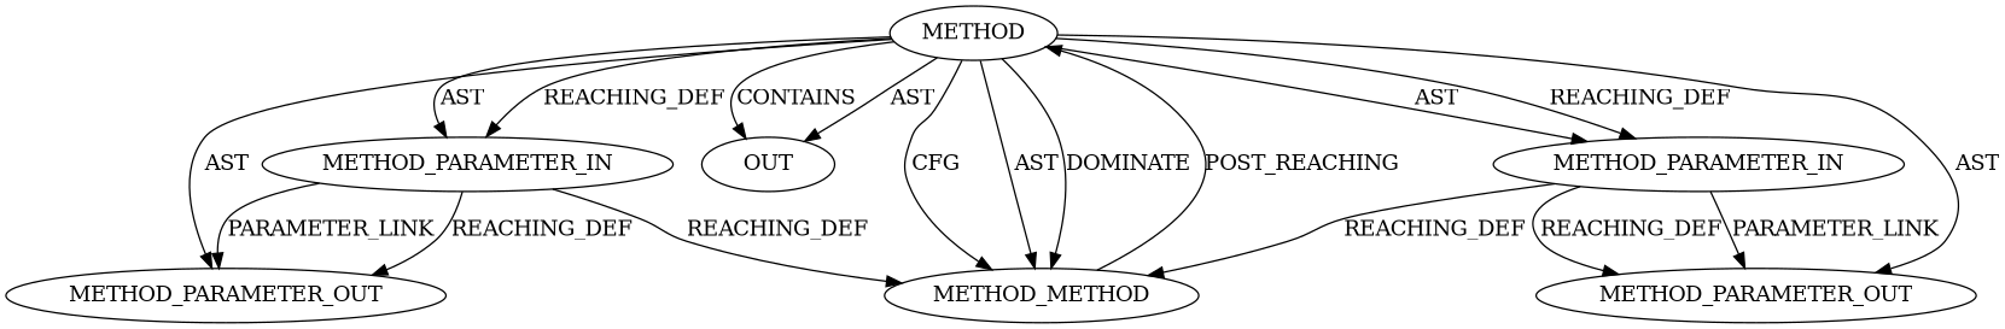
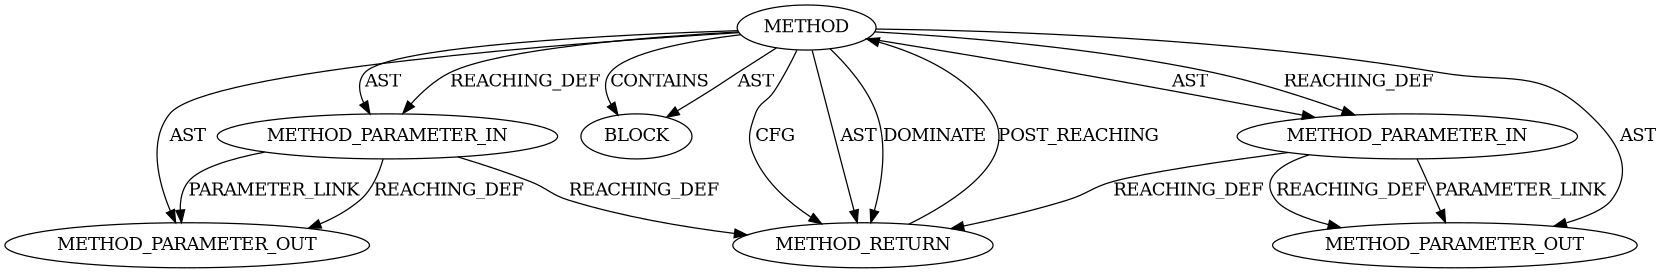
  digraph {
    node [CODE=p1 EVALUATION_STRATEGY=BY_VALUE IS_VARIADIC=false ORDER=1 TYPE_FULL_NAME=ANY]
    n1 [INDEX=1 NAME=p1 label=METHOD_PARAMETER_OUT]
    n2 [AST_PARENT_FULL_NAME="<global>" AST_PARENT_TYPE=NAMESPACE_BLOCK CODE="<empty>" FILENAME="<empty>" FULL_NAME="<operator>.addition" IS_EXTERNAL=true NAME="<operator>.addition" ORDER=0 label=METHOD EVALUATION_STRATEGY="" IS_VARIADIC="" TYPE_FULL_NAME=""]
-   n3 [ARGUMENT_INDEX=1 CODE="<empty>" label=OUT EVALUATION_STRATEGY="" IS_VARIADIC=""]
+   n3 [ARGUMENT_INDEX=1 CODE="<empty>" label=BLOCK EVALUATION_STRATEGY="" IS_VARIADIC=""]
    n4 [INDEX=1 NAME=p1 label=METHOD_PARAMETER_IN]
-   n5 [CODE=RET ORDER=2 label=METHOD_METHOD IS_VARIADIC=""]
+   n5 [CODE=RET ORDER=2 label=METHOD_RETURN IS_VARIADIC=""]
    n6 [CODE=p2 INDEX=2 NAME=p2 ORDER=2 label=METHOD_PARAMETER_OUT]
    n7 [CODE=p2 INDEX=2 NAME=p2 ORDER=2 label=METHOD_PARAMETER_IN]
    n2 -> n1 [label=AST]
    n2 -> n3 [label=CONTAINS]
    n2 -> n3 [label=AST]
    n2 -> n4 [label=AST]
    n2 -> n4 [label=REACHING_DEF]
    n2 -> n5 [label=CFG]
    n2 -> n5 [label=AST]
    n2 -> n5 [label=DOMINATE]
    n2 -> n6 [label=AST]
    n2 -> n7 [label=AST]
    n2 -> n7 [label=REACHING_DEF]
    n4 -> n1 [label=PARAMETER_LINK]
    n4 -> n1 [VARIABLE=p1 label=REACHING_DEF]
    n4 -> n5 [VARIABLE=p1 label=REACHING_DEF]
    n5 -> n2 [label=POST_REACHING]
    n7 -> n5 [VARIABLE=p2 label=REACHING_DEF]
    n7 -> n6 [VARIABLE=p2 label=REACHING_DEF]
    n7 -> n6 [label=PARAMETER_LINK]
  }
